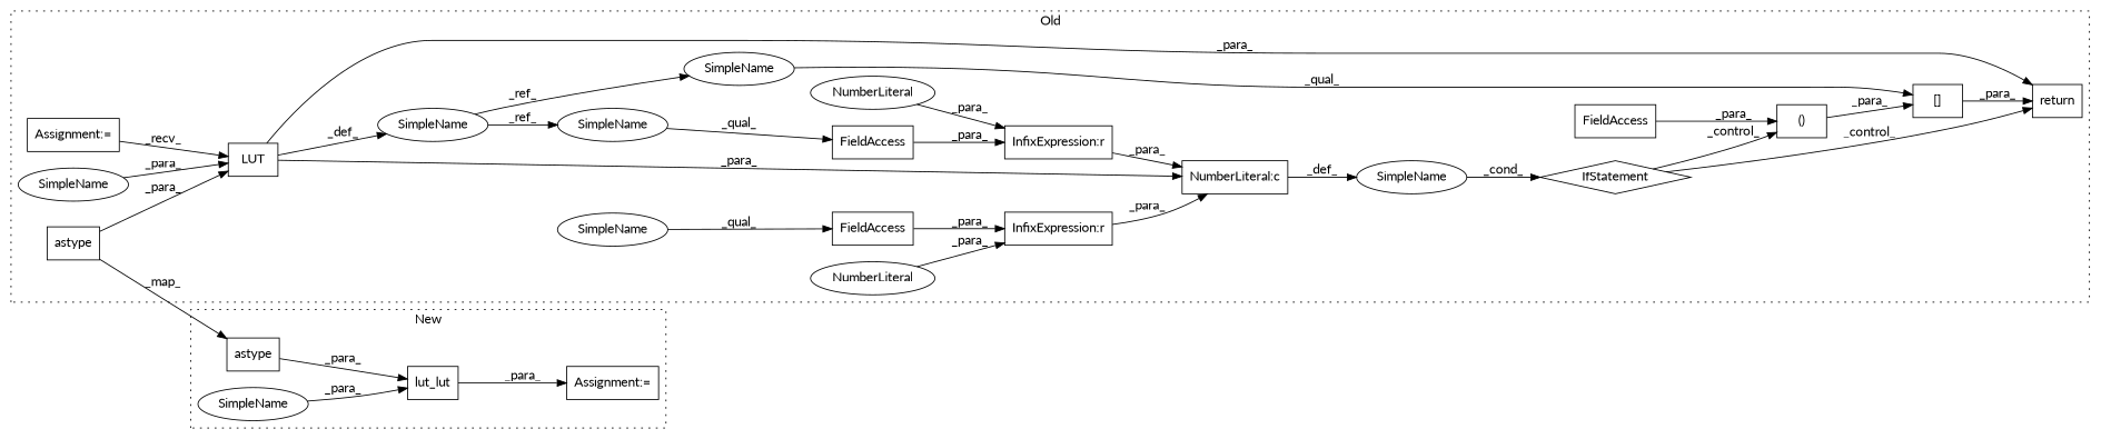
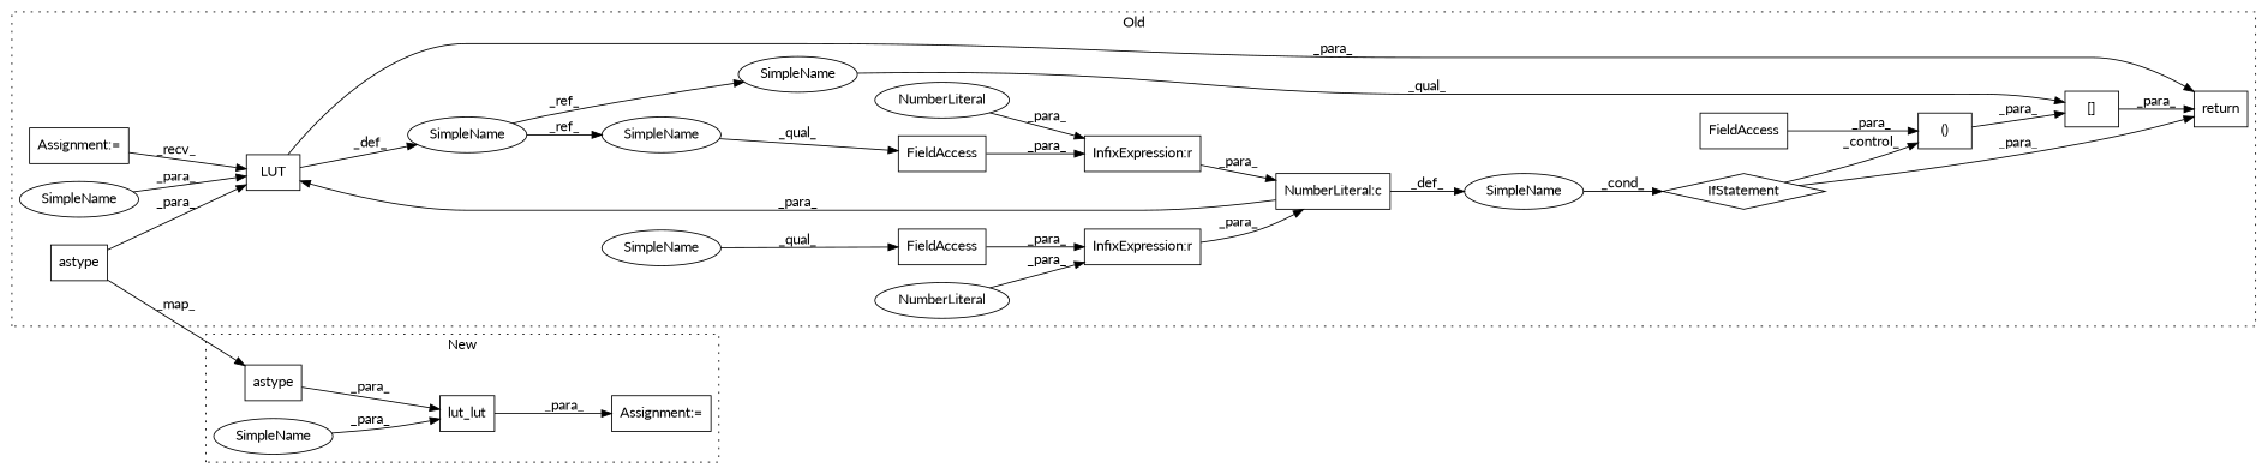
  digraph {
    fontname=Lato
    rankdir=LR
    node [a=42 fontname=Lato l=7 s=5853 shape=box]
    edge [fontname=Lato]
    n1 [a=25 l="4,2" label=IfStatement s="5829,5871" shape=diamond]
    n2 [a=106 l=36 label="()" s=5907]
    n3 [a=27 l=4 label="InfixExpression:r" s=5865]
    n4 [a=27 l=4 label="InfixExpression:r" s=5842]
    n5 [a=34 l=1 label=NumberLiteral s=5869 shape=ellipse]
    n6 [a=34 l=1 label=NumberLiteral s=5846 shape=ellipse]
    n7 [a=2 l="17,2" label="[]" s="5890,5943"]
    n8 [a=27 l=4 label="NumberLiteral:c" s=5848]
    n9 [label=SimpleName s=5745 shape=ellipse]
    n10 [a=22 l=12 label=FieldAccess]
    n11 [a=22 l=8 label=FieldAccess s=5834]
    n12 [a=32 l="4,1" label=LUT s="5757,5820"]
    n13 [a=22 l=13 label=FieldAccess s=5930]
    n14 [a=32 l="7,1" label=astype s="5803,5819"]
    n15 [label=SimpleName shape=ellipse l="" s=""]
    n16 [a=7 l=3 label="Assignment:=" s=5245]
    n17 [a=41 label=return s=5883]
    n18 [label=SimpleName s=5890 shape=ellipse]
    n19 [label=SimpleName shape=ellipse]
    n20 [l=3 label=SimpleName s=5834 shape=ellipse]
    n21 [l=3 label=SimpleName s=5761 shape=ellipse]
    n22 [a=32 l="10,1" label=lut_lut s="5566,5585"]
    n23 [a=32 l="7,1" label=astype s="5526,5542"]
    n24 [a=7 l=1 label="Assignment:=" s=5558]
    n25 [l=3 label=SimpleName s=5576 shape=ellipse]
    subgraph cluster_1 {
      label=Old
      style=dotted
      n1
      n2
      n3
      n4
      n5
      n6
      n7
      n8
      n9
      n10
      n11
      n12
      n13
      n14
      n15
      n16
      n17
      n18
      n19
      n20
      n21
    }
    subgraph cluster_2 {
      label=New
      style=dotted
      n22
      n23
      n24
      n25
    }
    n1 -> n2 [label=_control_]
-   n1 -> n17 [label=_control_]
+   n1 -> n17 [label=_para_]
    n2 -> n7 [label=_para_]
    n3 -> n8 [label=_para_]
    n4 -> n8 [label=_para_]
    n5 -> n3 [label=_para_]
    n6 -> n4 [label=_para_]
    n7 -> n17 [label=_para_]
    n8 -> n15 [label=_def_]
    n9 -> n18 [label=_ref_]
    n9 -> n19 [label=_ref_]
    n10 -> n3 [label=_para_]
    n11 -> n4 [label=_para_]
-   n12 -> n8 [label=_para_]
+   n8 -> n12 [label=_para_]
    n12 -> n9 [label=_def_]
    n12 -> n17 [label=_para_]
    n13 -> n2 [label=_para_]
    n14 -> n12 [label=_para_]
    n14 -> n23 [label=_map_]
    n15 -> n1 [label=_cond_]
    n16 -> n12 [label=_recv_]
    n18 -> n7 [label=_qual_]
    n19 -> n10 [label=_qual_]
    n20 -> n11 [label=_qual_]
    n21 -> n12 [label=_para_]
    n22 -> n24 [label=_para_]
    n23 -> n22 [label=_para_]
    n25 -> n22 [label=_para_]
  }
